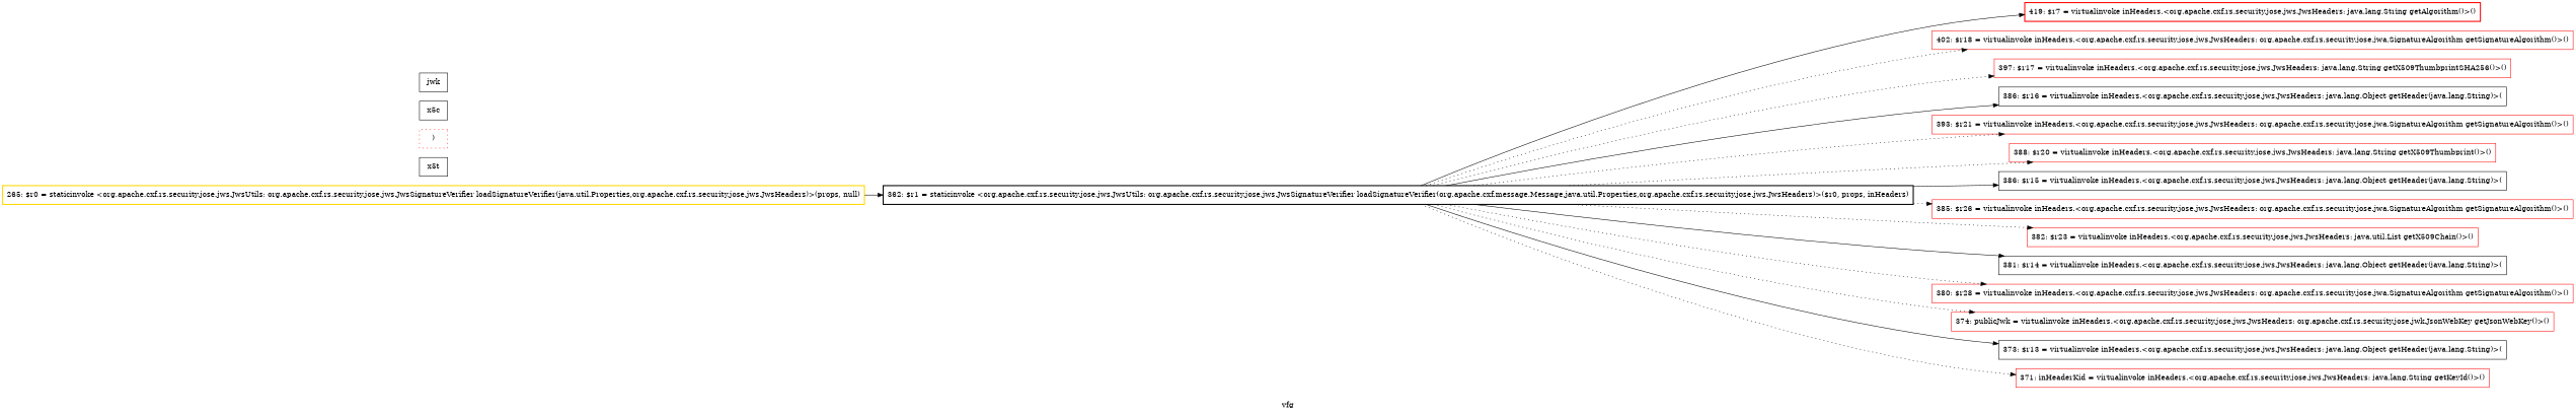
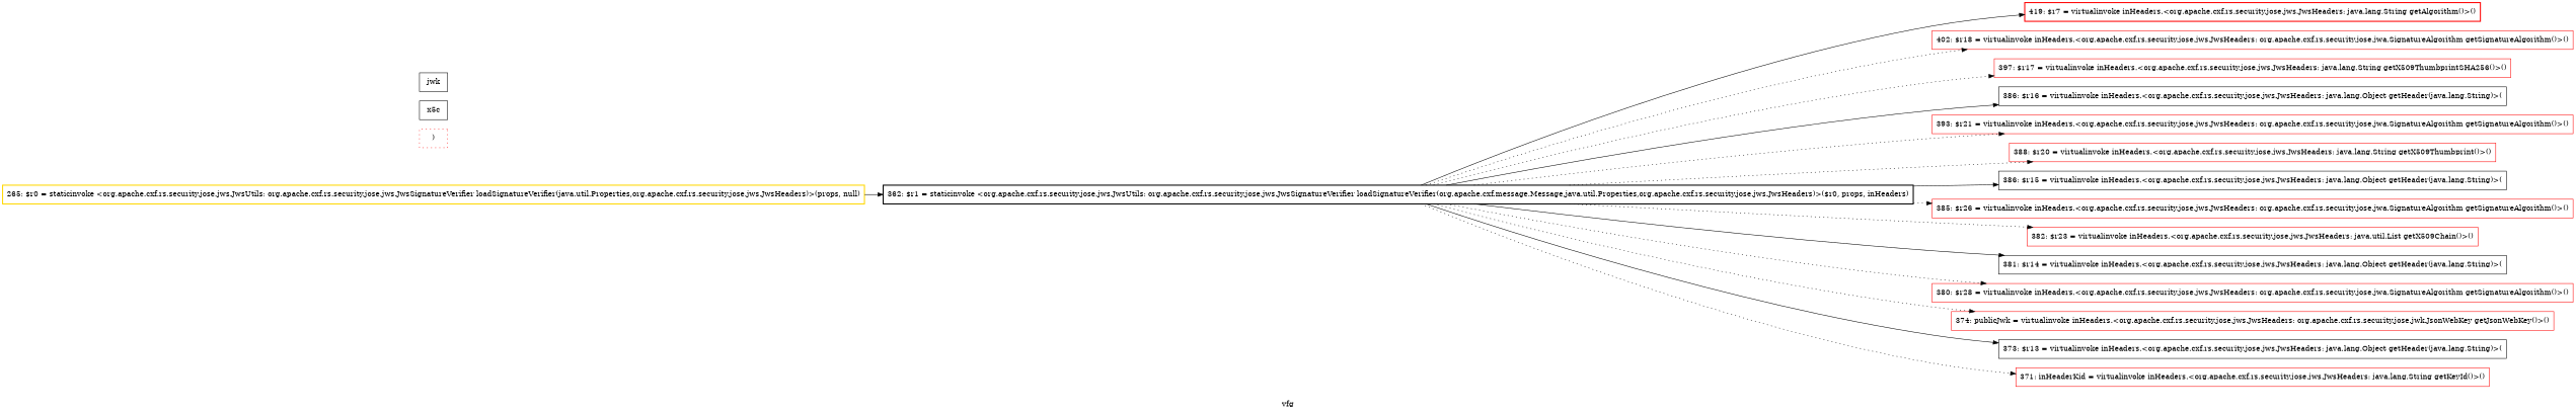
  digraph {
    label=vfg
    rankdir=LR
    node [shape=box color=red]
    edge [style=dotted]
    "362: $r1 = staticinvoke <org.apache.cxf.rs.security.jose.jws.JwsUtils: org.apache.cxf.rs.security.jose.jws.JwsSignatureVerifier loadSignatureVerifier(org.apache.cxf.message.Message,java.util.Properties,org.apache.cxf.rs.security.jose.jws.JwsHeaders)>($r0, props, inHeaders)" [style=bold color=""]
    "419: $r7 = virtualinvoke inHeaders.<org.apache.cxf.rs.security.jose.jws.JwsHeaders: java.lang.String getAlgorithm()>()" [style=bold]
    "402: $r18 = virtualinvoke inHeaders.<org.apache.cxf.rs.security.jose.jws.JwsHeaders: org.apache.cxf.rs.security.jose.jwa.SignatureAlgorithm getSignatureAlgorithm()>()"
    "397: $r17 = virtualinvoke inHeaders.<org.apache.cxf.rs.security.jose.jws.JwsHeaders: java.lang.String getX509ThumbprintSHA256()>()"
    "386: $r16 = virtualinvoke inHeaders.<org.apache.cxf.rs.security.jose.jws.JwsHeaders: java.lang.Object getHeader(java.lang.String)>(" [color=""]
    "393: $r21 = virtualinvoke inHeaders.<org.apache.cxf.rs.security.jose.jws.JwsHeaders: org.apache.cxf.rs.security.jose.jwa.SignatureAlgorithm getSignatureAlgorithm()>()"
    "388: $r20 = virtualinvoke inHeaders.<org.apache.cxf.rs.security.jose.jws.JwsHeaders: java.lang.String getX509Thumbprint()>()"
    "386: $r15 = virtualinvoke inHeaders.<org.apache.cxf.rs.security.jose.jws.JwsHeaders: java.lang.Object getHeader(java.lang.String)>(" [color=""]
    "385: $r26 = virtualinvoke inHeaders.<org.apache.cxf.rs.security.jose.jws.JwsHeaders: org.apache.cxf.rs.security.jose.jwa.SignatureAlgorithm getSignatureAlgorithm()>()"
    "382: $r23 = virtualinvoke inHeaders.<org.apache.cxf.rs.security.jose.jws.JwsHeaders: java.util.List getX509Chain()>()"
    "381: $r14 = virtualinvoke inHeaders.<org.apache.cxf.rs.security.jose.jws.JwsHeaders: java.lang.Object getHeader(java.lang.String)>(" [color=""]
    "380: $r28 = virtualinvoke inHeaders.<org.apache.cxf.rs.security.jose.jws.JwsHeaders: org.apache.cxf.rs.security.jose.jwa.SignatureAlgorithm getSignatureAlgorithm()>()"
    "374: publicJwk = virtualinvoke inHeaders.<org.apache.cxf.rs.security.jose.jws.JwsHeaders: org.apache.cxf.rs.security.jose.jwk.JsonWebKey getJsonWebKey()>()"
    "373: $r13 = virtualinvoke inHeaders.<org.apache.cxf.rs.security.jose.jws.JwsHeaders: java.lang.Object getHeader(java.lang.String)>(" [color=""]
    "371: inHeaderKid = virtualinvoke inHeaders.<org.apache.cxf.rs.security.jose.jws.JwsHeaders: java.lang.String getKeyId()>()"
    "265: $r0 = staticinvoke <org.apache.cxf.rs.security.jose.jws.JwsUtils: org.apache.cxf.rs.security.jose.jws.JwsSignatureVerifier loadSignatureVerifier(java.util.Properties,org.apache.cxf.rs.security.jose.jws.JwsHeaders)>(props, null)" [color=gold style=bold]
-   x5t [color=""]
    ")" [style=dotted]
    x5c [color=""]
    jwk [color=""]
    "362: $r1 = staticinvoke <org.apache.cxf.rs.security.jose.jws.JwsUtils: org.apache.cxf.rs.security.jose.jws.JwsSignatureVerifier loadSignatureVerifier(org.apache.cxf.message.Message,java.util.Properties,org.apache.cxf.rs.security.jose.jws.JwsHeaders)>($r0, props, inHeaders)" -> "419: $r7 = virtualinvoke inHeaders.<org.apache.cxf.rs.security.jose.jws.JwsHeaders: java.lang.String getAlgorithm()>()" [style=""]
    "362: $r1 = staticinvoke <org.apache.cxf.rs.security.jose.jws.JwsUtils: org.apache.cxf.rs.security.jose.jws.JwsSignatureVerifier loadSignatureVerifier(org.apache.cxf.message.Message,java.util.Properties,org.apache.cxf.rs.security.jose.jws.JwsHeaders)>($r0, props, inHeaders)" -> "402: $r18 = virtualinvoke inHeaders.<org.apache.cxf.rs.security.jose.jws.JwsHeaders: org.apache.cxf.rs.security.jose.jwa.SignatureAlgorithm getSignatureAlgorithm()>()"
    "362: $r1 = staticinvoke <org.apache.cxf.rs.security.jose.jws.JwsUtils: org.apache.cxf.rs.security.jose.jws.JwsSignatureVerifier loadSignatureVerifier(org.apache.cxf.message.Message,java.util.Properties,org.apache.cxf.rs.security.jose.jws.JwsHeaders)>($r0, props, inHeaders)" -> "397: $r17 = virtualinvoke inHeaders.<org.apache.cxf.rs.security.jose.jws.JwsHeaders: java.lang.String getX509ThumbprintSHA256()>()"
    "362: $r1 = staticinvoke <org.apache.cxf.rs.security.jose.jws.JwsUtils: org.apache.cxf.rs.security.jose.jws.JwsSignatureVerifier loadSignatureVerifier(org.apache.cxf.message.Message,java.util.Properties,org.apache.cxf.rs.security.jose.jws.JwsHeaders)>($r0, props, inHeaders)" -> "386: $r16 = virtualinvoke inHeaders.<org.apache.cxf.rs.security.jose.jws.JwsHeaders: java.lang.Object getHeader(java.lang.String)>(" [style=""]
    "362: $r1 = staticinvoke <org.apache.cxf.rs.security.jose.jws.JwsUtils: org.apache.cxf.rs.security.jose.jws.JwsSignatureVerifier loadSignatureVerifier(org.apache.cxf.message.Message,java.util.Properties,org.apache.cxf.rs.security.jose.jws.JwsHeaders)>($r0, props, inHeaders)" -> "393: $r21 = virtualinvoke inHeaders.<org.apache.cxf.rs.security.jose.jws.JwsHeaders: org.apache.cxf.rs.security.jose.jwa.SignatureAlgorithm getSignatureAlgorithm()>()"
    "362: $r1 = staticinvoke <org.apache.cxf.rs.security.jose.jws.JwsUtils: org.apache.cxf.rs.security.jose.jws.JwsSignatureVerifier loadSignatureVerifier(org.apache.cxf.message.Message,java.util.Properties,org.apache.cxf.rs.security.jose.jws.JwsHeaders)>($r0, props, inHeaders)" -> "388: $r20 = virtualinvoke inHeaders.<org.apache.cxf.rs.security.jose.jws.JwsHeaders: java.lang.String getX509Thumbprint()>()"
    "362: $r1 = staticinvoke <org.apache.cxf.rs.security.jose.jws.JwsUtils: org.apache.cxf.rs.security.jose.jws.JwsSignatureVerifier loadSignatureVerifier(org.apache.cxf.message.Message,java.util.Properties,org.apache.cxf.rs.security.jose.jws.JwsHeaders)>($r0, props, inHeaders)" -> "386: $r15 = virtualinvoke inHeaders.<org.apache.cxf.rs.security.jose.jws.JwsHeaders: java.lang.Object getHeader(java.lang.String)>(" [style=""]
    "362: $r1 = staticinvoke <org.apache.cxf.rs.security.jose.jws.JwsUtils: org.apache.cxf.rs.security.jose.jws.JwsSignatureVerifier loadSignatureVerifier(org.apache.cxf.message.Message,java.util.Properties,org.apache.cxf.rs.security.jose.jws.JwsHeaders)>($r0, props, inHeaders)" -> "385: $r26 = virtualinvoke inHeaders.<org.apache.cxf.rs.security.jose.jws.JwsHeaders: org.apache.cxf.rs.security.jose.jwa.SignatureAlgorithm getSignatureAlgorithm()>()"
    "362: $r1 = staticinvoke <org.apache.cxf.rs.security.jose.jws.JwsUtils: org.apache.cxf.rs.security.jose.jws.JwsSignatureVerifier loadSignatureVerifier(org.apache.cxf.message.Message,java.util.Properties,org.apache.cxf.rs.security.jose.jws.JwsHeaders)>($r0, props, inHeaders)" -> "382: $r23 = virtualinvoke inHeaders.<org.apache.cxf.rs.security.jose.jws.JwsHeaders: java.util.List getX509Chain()>()"
    "362: $r1 = staticinvoke <org.apache.cxf.rs.security.jose.jws.JwsUtils: org.apache.cxf.rs.security.jose.jws.JwsSignatureVerifier loadSignatureVerifier(org.apache.cxf.message.Message,java.util.Properties,org.apache.cxf.rs.security.jose.jws.JwsHeaders)>($r0, props, inHeaders)" -> "381: $r14 = virtualinvoke inHeaders.<org.apache.cxf.rs.security.jose.jws.JwsHeaders: java.lang.Object getHeader(java.lang.String)>(" [style=""]
    "362: $r1 = staticinvoke <org.apache.cxf.rs.security.jose.jws.JwsUtils: org.apache.cxf.rs.security.jose.jws.JwsSignatureVerifier loadSignatureVerifier(org.apache.cxf.message.Message,java.util.Properties,org.apache.cxf.rs.security.jose.jws.JwsHeaders)>($r0, props, inHeaders)" -> "380: $r28 = virtualinvoke inHeaders.<org.apache.cxf.rs.security.jose.jws.JwsHeaders: org.apache.cxf.rs.security.jose.jwa.SignatureAlgorithm getSignatureAlgorithm()>()"
    "362: $r1 = staticinvoke <org.apache.cxf.rs.security.jose.jws.JwsUtils: org.apache.cxf.rs.security.jose.jws.JwsSignatureVerifier loadSignatureVerifier(org.apache.cxf.message.Message,java.util.Properties,org.apache.cxf.rs.security.jose.jws.JwsHeaders)>($r0, props, inHeaders)" -> "374: publicJwk = virtualinvoke inHeaders.<org.apache.cxf.rs.security.jose.jws.JwsHeaders: org.apache.cxf.rs.security.jose.jwk.JsonWebKey getJsonWebKey()>()"
    "362: $r1 = staticinvoke <org.apache.cxf.rs.security.jose.jws.JwsUtils: org.apache.cxf.rs.security.jose.jws.JwsSignatureVerifier loadSignatureVerifier(org.apache.cxf.message.Message,java.util.Properties,org.apache.cxf.rs.security.jose.jws.JwsHeaders)>($r0, props, inHeaders)" -> "373: $r13 = virtualinvoke inHeaders.<org.apache.cxf.rs.security.jose.jws.JwsHeaders: java.lang.Object getHeader(java.lang.String)>(" [style=""]
    "362: $r1 = staticinvoke <org.apache.cxf.rs.security.jose.jws.JwsUtils: org.apache.cxf.rs.security.jose.jws.JwsSignatureVerifier loadSignatureVerifier(org.apache.cxf.message.Message,java.util.Properties,org.apache.cxf.rs.security.jose.jws.JwsHeaders)>($r0, props, inHeaders)" -> "371: inHeaderKid = virtualinvoke inHeaders.<org.apache.cxf.rs.security.jose.jws.JwsHeaders: java.lang.String getKeyId()>()"
    "265: $r0 = staticinvoke <org.apache.cxf.rs.security.jose.jws.JwsUtils: org.apache.cxf.rs.security.jose.jws.JwsSignatureVerifier loadSignatureVerifier(java.util.Properties,org.apache.cxf.rs.security.jose.jws.JwsHeaders)>(props, null)" -> "362: $r1 = staticinvoke <org.apache.cxf.rs.security.jose.jws.JwsUtils: org.apache.cxf.rs.security.jose.jws.JwsSignatureVerifier loadSignatureVerifier(org.apache.cxf.message.Message,java.util.Properties,org.apache.cxf.rs.security.jose.jws.JwsHeaders)>($r0, props, inHeaders)" [style=""]
  }
